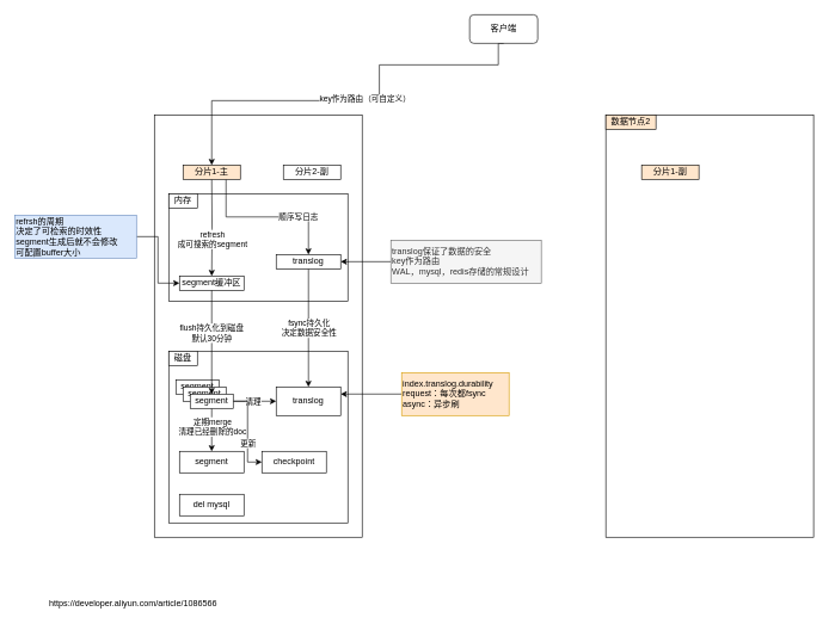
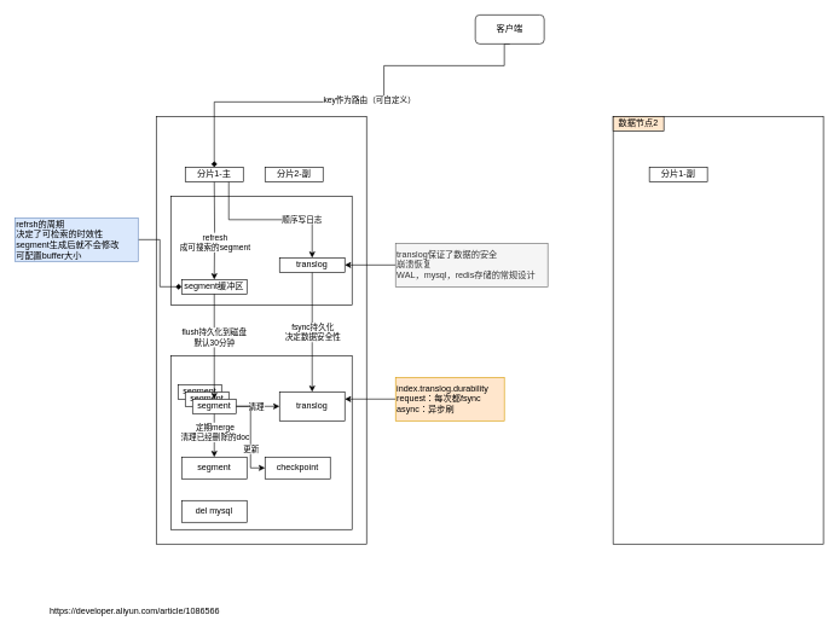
  <mxCell id="0" />
  <mxCell id="1" parent="0" />
  <mxCell id="2" value="" style="rounded=0;whiteSpace=wrap;html=1;fillColor=none;" vertex="1" parent="1"><mxGeometry x="235" y="270" width="250" height="150" as="geometry" /></mxCell>
- <mxCell id="3" style="edgeStyle=orthogonalEdgeStyle;rounded=0;orthogonalLoop=1;jettySize=auto;html=1;exitX=0.5;exitY=1;exitDx=0;exitDy=0;entryX=0.5;entryY=0;entryDx=0;entryDy=0;" edge="1" parent="1" source="5" target="11"><mxGeometry relative="1" as="geometry"><Array as="points"><mxPoint x="695" y="90" /><mxPoint x="529" y="90" /><mxPoint x="529" y="140" /><mxPoint x="295" y="140" /></Array></mxGeometry></mxCell>
+ <mxCell id="3" style="edgeStyle=orthogonalEdgeStyle;rounded=0;orthogonalLoop=1;jettySize=auto;html=1;exitX=0.5;exitY=1;exitDx=0;exitDy=0;entryX=0.5;entryY=0;entryDx=0;entryDy=0;endArrow=diamond;" edge="1" parent="1" source="5" target="11"><mxGeometry relative="1" as="geometry"><Array as="points"><mxPoint x="695" y="90" /><mxPoint x="529" y="90" /><mxPoint x="529" y="140" /><mxPoint x="295" y="140" /></Array></mxGeometry></mxCell>
  <mxCell id="4" value="key作为路由（可自定义）" style="edgeLabel;html=1;align=center;verticalAlign=middle;resizable=0;points=[];" vertex="1" connectable="0" parent="3"><mxGeometry x="-0.052" y="-3" relative="1" as="geometry"><mxPoint as="offset" /></mxGeometry></mxCell>
  <mxCell id="5" value="客户端" style="rounded=1;whiteSpace=wrap;html=1;" vertex="1" parent="1"><mxGeometry x="655" y="20" width="95" height="40" as="geometry" /></mxCell>
  <mxCell id="6" value="" style="rounded=0;whiteSpace=wrap;html=1;fillColor=none;" vertex="1" parent="1"><mxGeometry x="215" y="160" width="290" height="590" as="geometry" /></mxCell>
  <mxCell id="7" style="edgeStyle=orthogonalEdgeStyle;rounded=0;orthogonalLoop=1;jettySize=auto;html=1;entryX=0.5;entryY=0;entryDx=0;entryDy=0;" edge="1" parent="1" target="14"><mxGeometry relative="1" as="geometry"><mxPoint x="295" y="250" as="sourcePoint" /></mxGeometry></mxCell>
  <mxCell id="8" value="refresh&lt;div&gt;成可搜索的segment&lt;/div&gt;" style="edgeLabel;html=1;align=center;verticalAlign=middle;resizable=0;points=[];" vertex="1" connectable="0" parent="7"><mxGeometry x="-0.1" relative="1" as="geometry"><mxPoint y="23" as="offset" /></mxGeometry></mxCell>
  <mxCell id="9" style="edgeStyle=orthogonalEdgeStyle;rounded=0;orthogonalLoop=1;jettySize=auto;html=1;exitX=0.75;exitY=1;exitDx=0;exitDy=0;entryX=0.5;entryY=0;entryDx=0;entryDy=0;" edge="1" parent="1" source="11" target="17"><mxGeometry relative="1" as="geometry" /></mxCell>
  <mxCell id="10" value="顺序写日志" style="edgeLabel;html=1;align=center;verticalAlign=middle;resizable=0;points=[];" vertex="1" connectable="0" parent="9"><mxGeometry x="-0.003" y="1" relative="1" as="geometry"><mxPoint x="43" as="offset" /></mxGeometry></mxCell>
- <mxCell id="11" value="分片1-主" style="rounded=0;whiteSpace=wrap;html=1;fillColor=#ffe6cc;" vertex="1" parent="1"><mxGeometry x="255" y="230" width="80" height="20" as="geometry" /></mxCell>
- <mxCell id="12" value="分片2-副" style="rounded=0;whiteSpace=wrap;html=1;" vertex="1" parent="1"><mxGeometry x="395" y="230" width="80" height="20" as="geometry" /></mxCell>
- <mxCell id="13" value="内存" style="rounded=0;whiteSpace=wrap;html=1;" vertex="1" parent="1"><mxGeometry x="235" y="270" width="40" height="20" as="geometry" /></mxCell>
+ <mxCell id="11" value="分片1-主" style="rounded=0;whiteSpace=wrap;html=1;" vertex="1" parent="1"><mxGeometry x="255" y="230" width="80" height="20" as="geometry" /></mxCell>
+ <mxCell id="12" value="分片2-副" style="rounded=0;whiteSpace=wrap;html=1;" vertex="1" parent="1"><mxGeometry x="365" y="230" width="80" height="20" as="geometry" /></mxCell>
  <mxCell id="14" value="segment缓冲区" style="rounded=0;whiteSpace=wrap;html=1;" vertex="1" parent="1"><mxGeometry x="250" y="385" width="90" height="20" as="geometry" /></mxCell>
  <mxCell id="15" style="edgeStyle=orthogonalEdgeStyle;rounded=0;orthogonalLoop=1;jettySize=auto;html=1;entryX=0.5;entryY=0;entryDx=0;entryDy=0;" edge="1" parent="1" source="17" target="35"><mxGeometry relative="1" as="geometry" /></mxCell>
  <mxCell id="16" value="fsync持久化&lt;br&gt;决定数据安全性" style="edgeLabel;html=1;align=center;verticalAlign=middle;resizable=0;points=[];" vertex="1" connectable="0" parent="15"><mxGeometry x="-0.001" relative="1" as="geometry"><mxPoint as="offset" /></mxGeometry></mxCell>
  <mxCell id="17" value="translog" style="rounded=0;whiteSpace=wrap;html=1;" vertex="1" parent="1"><mxGeometry x="385" y="355" width="90" height="20" as="geometry" /></mxCell>
- <mxCell id="18" style="edgeStyle=orthogonalEdgeStyle;rounded=0;orthogonalLoop=1;jettySize=auto;html=1;entryX=0;entryY=0.5;entryDx=0;entryDy=0;" edge="1" parent="1" source="19" target="14"><mxGeometry relative="1" as="geometry"><mxPoint x="245" y="320" as="targetPoint" /></mxGeometry></mxCell>
+ <mxCell id="18" style="edgeStyle=orthogonalEdgeStyle;rounded=0;orthogonalLoop=1;jettySize=auto;html=1;entryX=0;entryY=0.5;entryDx=0;entryDy=0;endArrow=diamond;" edge="1" parent="1" source="19" target="14"><mxGeometry relative="1" as="geometry"><mxPoint x="245" y="320" as="targetPoint" /></mxGeometry></mxCell>
  <mxCell id="19" value="refrsh的周期&lt;div&gt;决定了可检索的时效性&lt;br&gt;segment生成后就不会修改&lt;br&gt;可配置buffer大小&lt;/div&gt;" style="text;html=1;align=left;verticalAlign=middle;resizable=0;points=[];autosize=1;strokeColor=#6c8ebf;fillColor=#dae8fc;" vertex="1" parent="1"><mxGeometry x="20" y="300" width="170" height="60" as="geometry" /></mxCell>
  <mxCell id="20" style="edgeStyle=orthogonalEdgeStyle;rounded=0;orthogonalLoop=1;jettySize=auto;html=1;entryX=1;entryY=0.5;entryDx=0;entryDy=0;" edge="1" parent="1" source="21" target="17"><mxGeometry relative="1" as="geometry" /></mxCell>
- <mxCell id="21" value="translog保证了数据的安全&lt;br&gt;key作为路由&lt;br&gt;WAL，mysql，redis存储的常规设计" style="text;html=1;align=left;verticalAlign=middle;resizable=0;points=[];autosize=1;strokeColor=#666666;fillColor=#f5f5f5;fontColor=#333333;" vertex="1" parent="1"><mxGeometry x="545" y="335" width="210" height="60" as="geometry" /></mxCell>
+ <mxCell id="21" value="translog保证了数据的安全&lt;br&gt;崩溃恢复&lt;br&gt;WAL，mysql，redis存储的常规设计" style="text;html=1;align=left;verticalAlign=middle;resizable=0;points=[];autosize=1;strokeColor=#666666;fillColor=#f5f5f5;fontColor=#333333;" vertex="1" parent="1"><mxGeometry x="545" y="335" width="210" height="60" as="geometry" /></mxCell>
  <mxCell id="22" value="" style="rounded=0;whiteSpace=wrap;html=1;fillColor=none;" vertex="1" parent="1"><mxGeometry x="235" y="490" width="250" height="240" as="geometry" /></mxCell>
- <mxCell id="23" value="磁盘" style="rounded=0;whiteSpace=wrap;html=1;" vertex="1" parent="1"><mxGeometry x="235" y="490" width="40" height="20" as="geometry" /></mxCell>
  <mxCell id="24" value="segment" style="rounded=0;whiteSpace=wrap;html=1;" vertex="1" parent="1"><mxGeometry x="245" y="530" width="60" height="20" as="geometry" /></mxCell>
  <mxCell id="25" value="segment" style="rounded=0;whiteSpace=wrap;html=1;" vertex="1" parent="1"><mxGeometry x="255" y="540" width="60" height="20" as="geometry" /></mxCell>
  <mxCell id="26" style="edgeStyle=orthogonalEdgeStyle;rounded=0;orthogonalLoop=1;jettySize=auto;html=1;" edge="1" parent="1" source="32" target="35"><mxGeometry relative="1" as="geometry" /></mxCell>
  <mxCell id="27" value="清理" style="edgeLabel;html=1;align=center;verticalAlign=middle;resizable=0;points=[];" vertex="1" connectable="0" parent="26"><mxGeometry x="-0.086" relative="1" as="geometry"><mxPoint as="offset" /></mxGeometry></mxCell>
  <mxCell id="28" style="edgeStyle=orthogonalEdgeStyle;rounded=0;orthogonalLoop=1;jettySize=auto;html=1;exitX=0.5;exitY=1;exitDx=0;exitDy=0;entryX=0.5;entryY=0;entryDx=0;entryDy=0;" edge="1" parent="1" source="32" target="36"><mxGeometry relative="1" as="geometry" /></mxCell>
  <mxCell id="29" value="定期merge&lt;br&gt;清理已经删除的doc" style="edgeLabel;html=1;align=center;verticalAlign=middle;resizable=0;points=[];" vertex="1" connectable="0" parent="28"><mxGeometry x="-0.164" relative="1" as="geometry"><mxPoint as="offset" /></mxGeometry></mxCell>
  <mxCell id="30" style="edgeStyle=orthogonalEdgeStyle;rounded=0;orthogonalLoop=1;jettySize=auto;html=1;exitX=1;exitY=0.5;exitDx=0;exitDy=0;entryX=0;entryY=0.5;entryDx=0;entryDy=0;" edge="1" parent="1" source="32" target="37"><mxGeometry relative="1" as="geometry" /></mxCell>
  <mxCell id="31" value="更新" style="edgeLabel;html=1;align=center;verticalAlign=middle;resizable=0;points=[];" vertex="1" connectable="0" parent="30"><mxGeometry x="0.241" relative="1" as="geometry"><mxPoint as="offset" /></mxGeometry></mxCell>
  <mxCell id="32" value="segment" style="rounded=0;whiteSpace=wrap;html=1;" vertex="1" parent="1"><mxGeometry x="265" y="550" width="60" height="20" as="geometry" /></mxCell>
  <mxCell id="33" style="edgeStyle=orthogonalEdgeStyle;rounded=0;orthogonalLoop=1;jettySize=auto;html=1;exitX=0.5;exitY=1;exitDx=0;exitDy=0;entryX=0.5;entryY=0;entryDx=0;entryDy=0;" edge="1" parent="1" source="14" target="32"><mxGeometry relative="1" as="geometry" /></mxCell>
  <mxCell id="34" value="flush持久化到磁盘&lt;br&gt;默认30分钟" style="edgeLabel;html=1;align=center;verticalAlign=middle;resizable=0;points=[];" vertex="1" connectable="0" parent="33"><mxGeometry x="-0.189" y="-1" relative="1" as="geometry"><mxPoint as="offset" /></mxGeometry></mxCell>
  <mxCell id="35" value="translog" style="rounded=0;whiteSpace=wrap;html=1;" vertex="1" parent="1"><mxGeometry x="385" y="540" width="90" height="40" as="geometry" /></mxCell>
  <mxCell id="36" value="segment" style="rounded=0;whiteSpace=wrap;html=1;" vertex="1" parent="1"><mxGeometry x="250" y="630" width="90" height="30" as="geometry" /></mxCell>
  <mxCell id="37" value="checkpoint" style="rounded=0;whiteSpace=wrap;html=1;" vertex="1" parent="1"><mxGeometry x="365" y="630" width="90" height="30" as="geometry" /></mxCell>
  <mxCell id="38" value="" style="rounded=0;whiteSpace=wrap;html=1;fillColor=none;" vertex="1" parent="1"><mxGeometry x="845" y="160" width="290" height="590" as="geometry" /></mxCell>
  <mxCell id="39" value="数据节点2" style="rounded=0;whiteSpace=wrap;html=1;fillColor=#ffe6cc;" vertex="1" parent="1"><mxGeometry x="845" y="160" width="70" height="20" as="geometry" /></mxCell>
- <mxCell id="40" value="分片1-副" style="rounded=0;whiteSpace=wrap;html=1;fillColor=#ffe6cc;" vertex="1" parent="1"><mxGeometry x="895" y="230" width="80" height="20" as="geometry" /></mxCell>
+ <mxCell id="40" value="分片1-副" style="rounded=0;whiteSpace=wrap;html=1;" vertex="1" parent="1"><mxGeometry x="895" y="230" width="80" height="20" as="geometry" /></mxCell>
  <mxCell id="41" style="edgeStyle=orthogonalEdgeStyle;rounded=0;orthogonalLoop=1;jettySize=auto;html=1;entryX=1;entryY=0.25;entryDx=0;entryDy=0;" edge="1" parent="1" source="42" target="35"><mxGeometry relative="1" as="geometry" /></mxCell>
- <mxCell id="42" value="index.translog.durability&lt;br&gt;request：每次都fsync&lt;br&gt;async：异步刷" style="text;html=1;align=left;verticalAlign=middle;resizable=0;points=[];autosize=1;strokeColor=#d79b00;fillColor=#ffe6cc;" vertex="1" parent="1"><mxGeometry x="560" y="520" width="150" height="60" as="geometry" /></mxCell>
+ <mxCell id="42" value="index.translog.durability&lt;br&gt;request：每次都fsync&lt;br&gt;async：异步刷" style="text;html=1;align=left;verticalAlign=middle;resizable=0;points=[];autosize=1;strokeColor=#d79b00;fillColor=#ffe6cc;" vertex="1" parent="1"><mxGeometry x="545" y="520" width="150" height="60" as="geometry" /></mxCell>
  <mxCell id="43" value="del mysql" style="rounded=0;whiteSpace=wrap;html=1;" vertex="1" parent="1"><mxGeometry x="250" y="690" width="90" height="30" as="geometry" /></mxCell>
  <mxCell id="44" value="https://developer.aliyun.com/article/1086566" style="text;html=1;align=center;verticalAlign=middle;resizable=0;points=[];autosize=1;strokeColor=none;fillColor=none;" vertex="1" parent="1"><mxGeometry x="55" y="828" width="260" height="30" as="geometry" /></mxCell>
